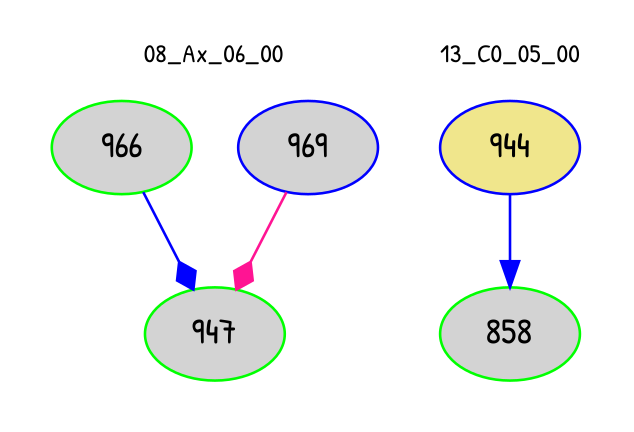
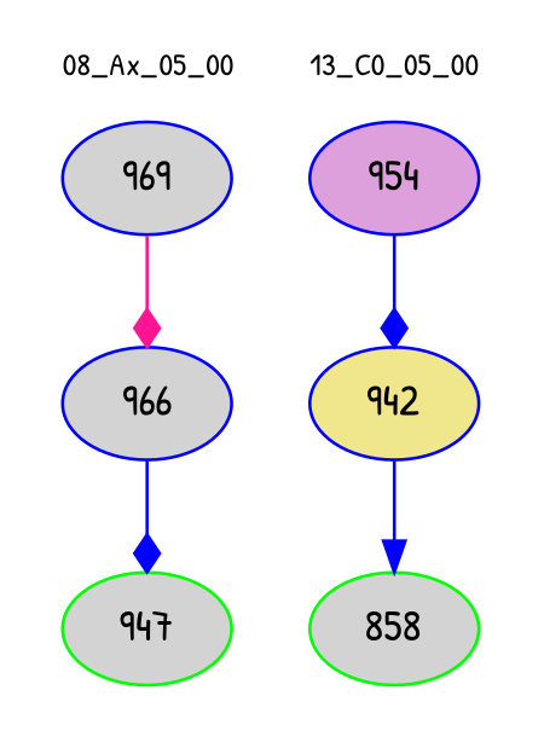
  digraph {
    fontname="Patrick Hand"
    node [color=blue fillcolor=lightgrey fontname="Patrick Hand" style=filled]
    edge [arrowhead=diamond color=blue fontname="Patrick Hand"]
    n1 [label=969]
-   n2 [color=green label=966]
+   n2 [label=966]
    n3 [color=green label=947]
-   n5 [fillcolor=khaki label=944]
+   n4 [fillcolor=plum label=954]
+   n5 [fillcolor=khaki label=942]
    n6 [color=green label=858]
    subgraph cluster_1 {
      color=white
      fontsize=10
-     label="08_Ax_06_00"
+     label="08_Ax_05_00"
      n1
      n2
      n3
    }
    subgraph cluster_2 {
      color=white
      fontsize=10
      label="13_C0_05_00"
+     n4
      n5
      n6
    }
-   n1 -> n3 [color=deeppink]
+   n1 -> n2 [color=deeppink]
    n2 -> n3
+   n4 -> n5
    n5 -> n6 [arrowhead=normal]
  }
